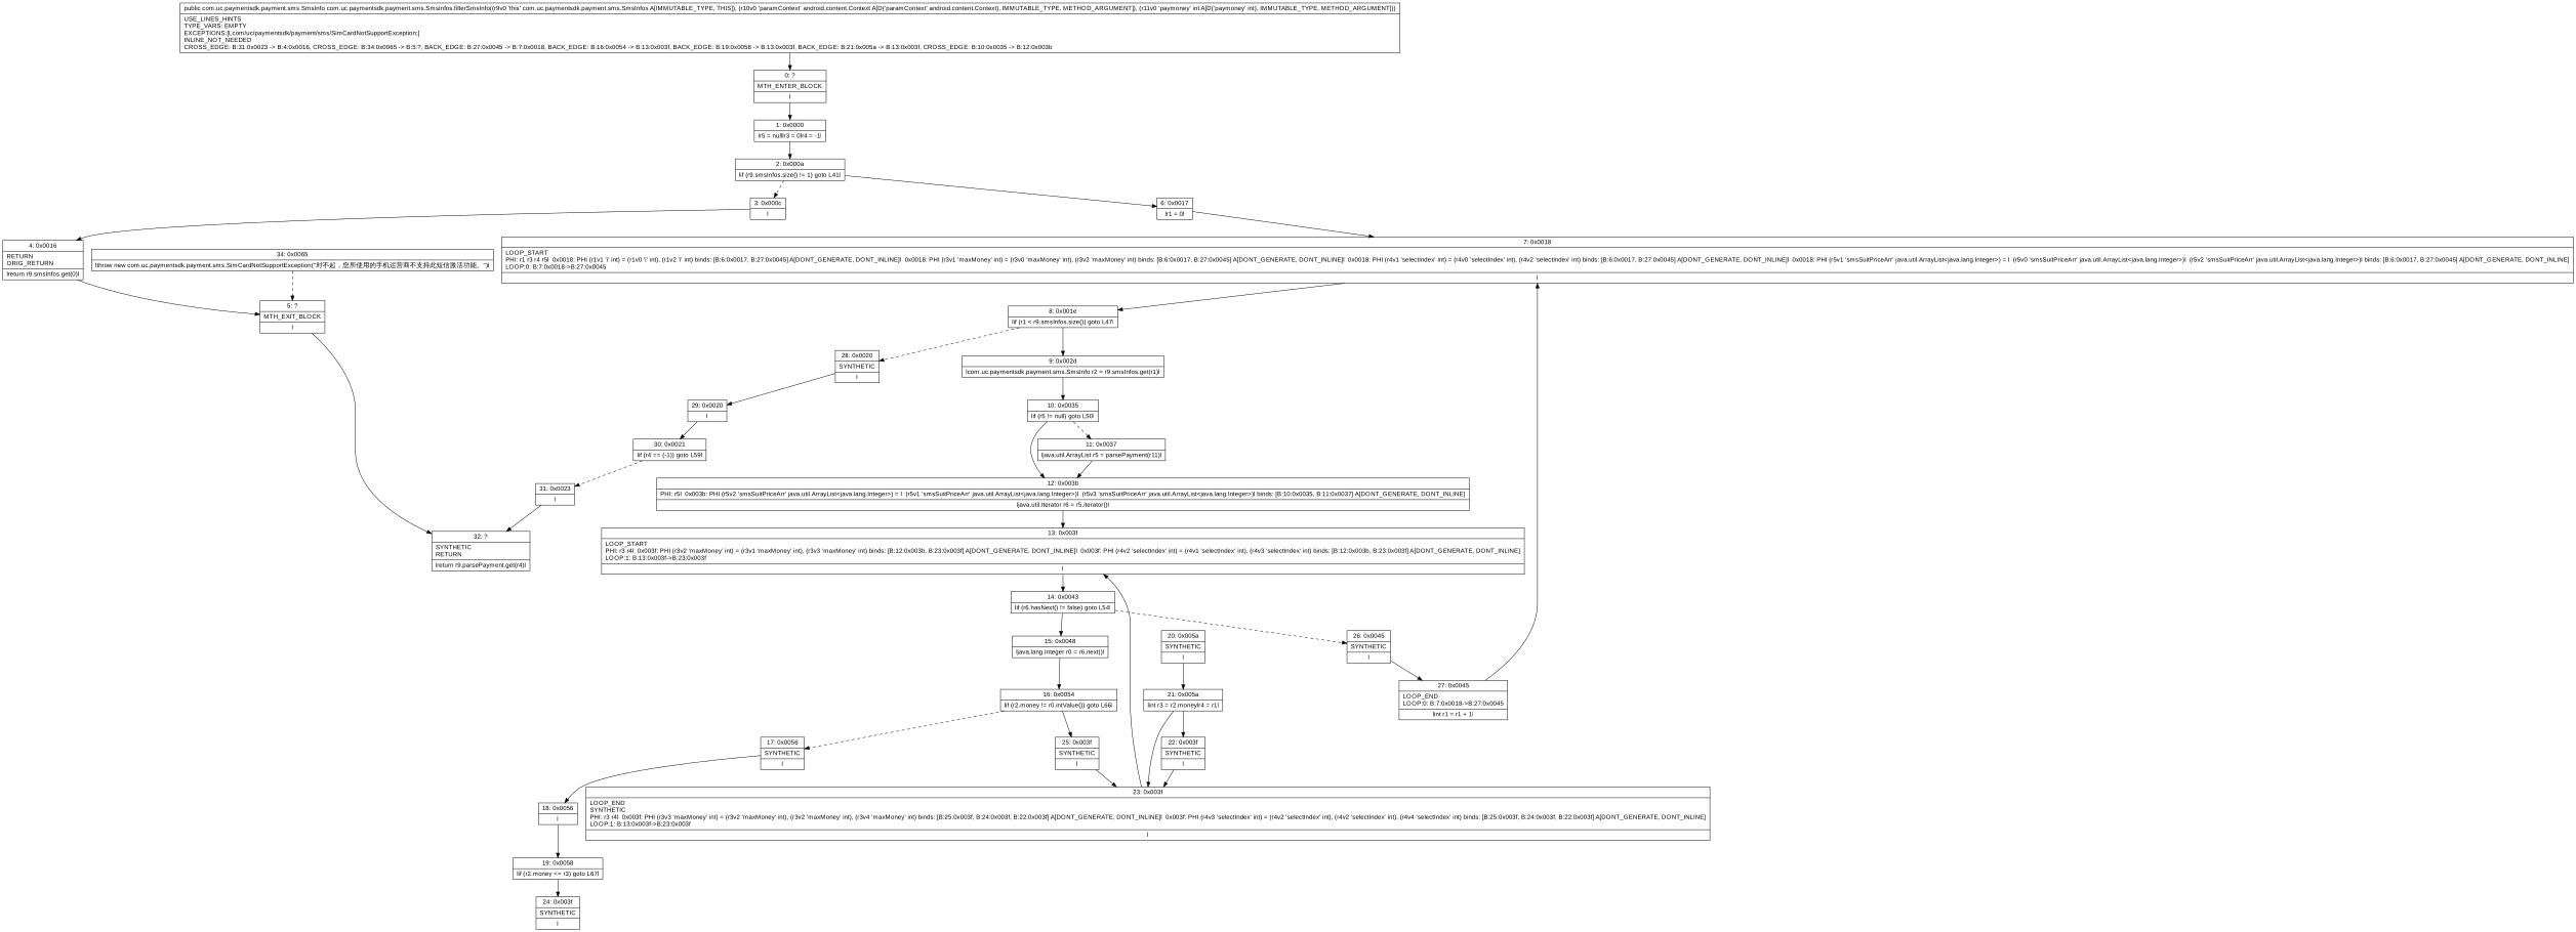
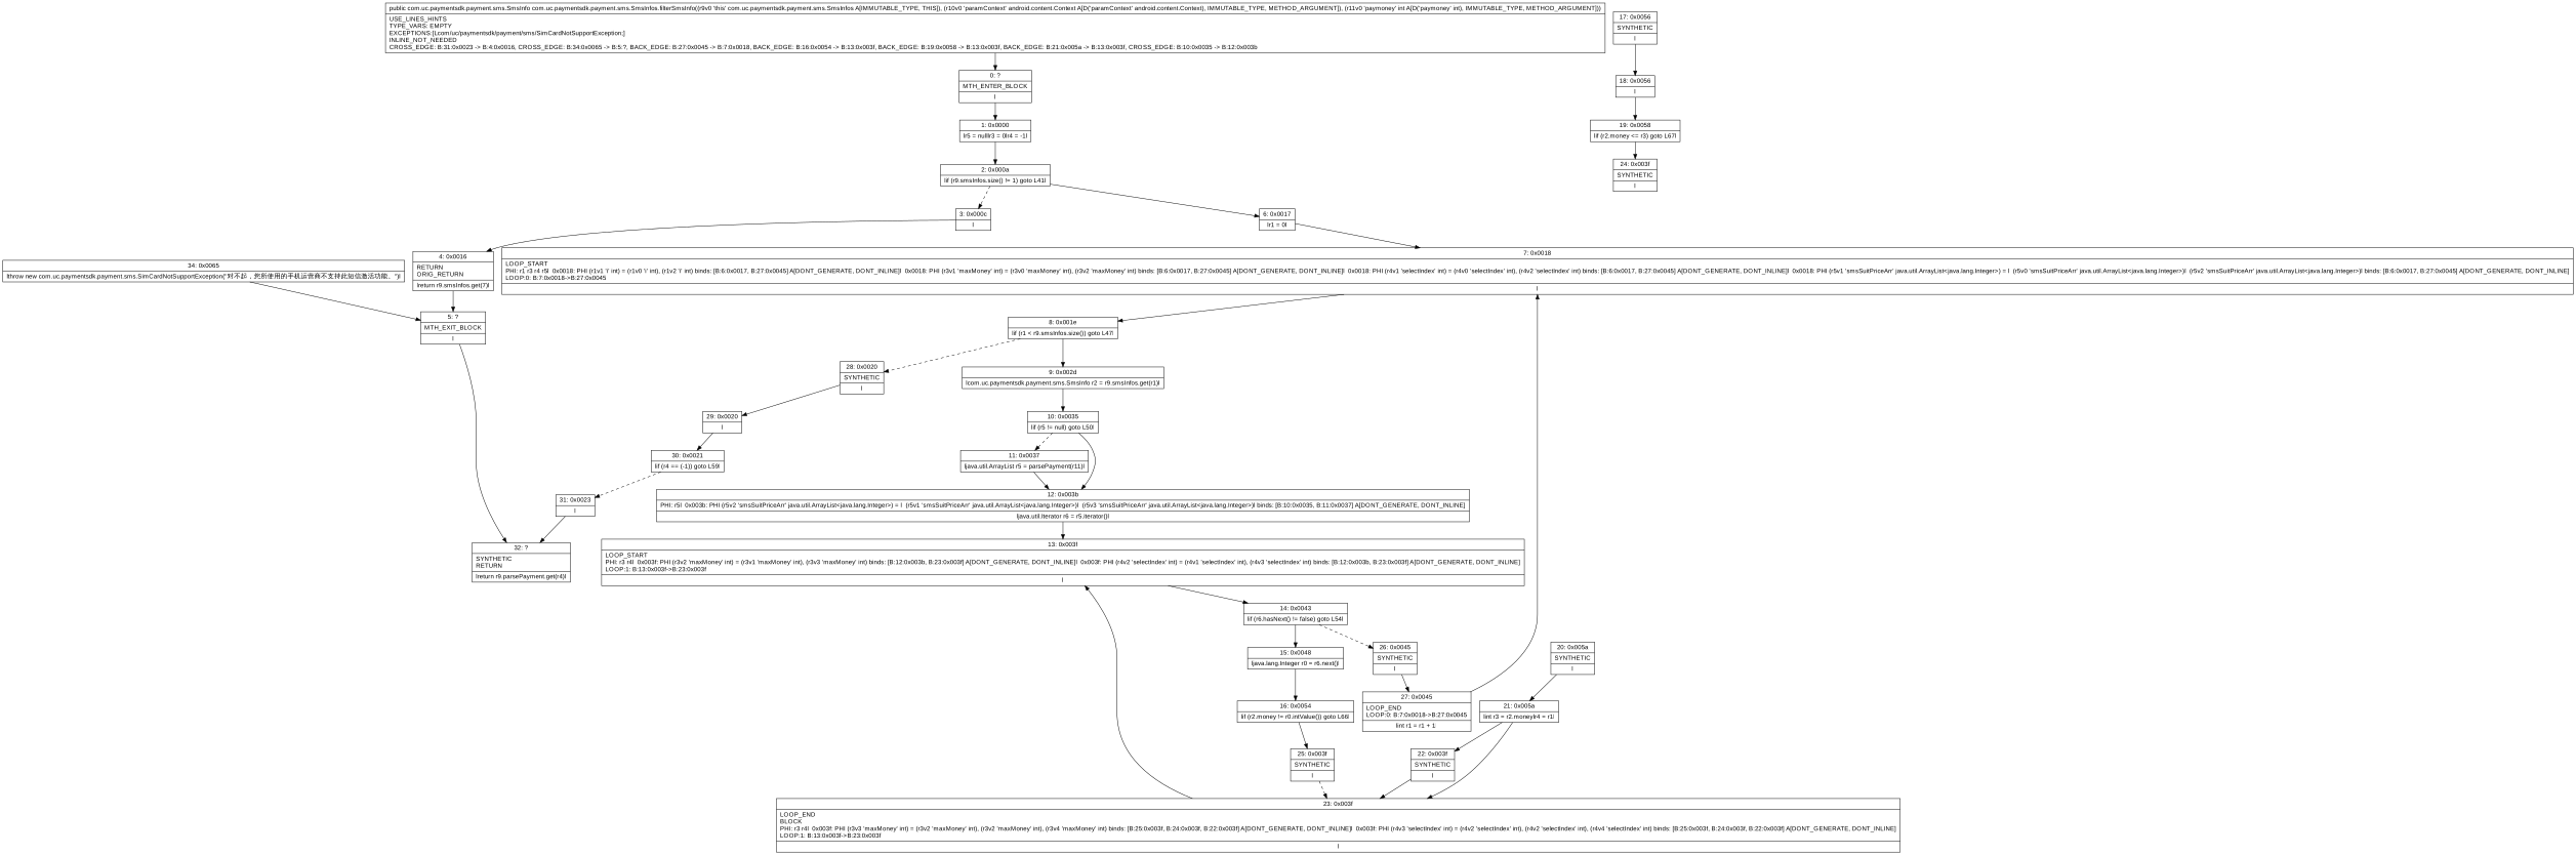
  digraph {
    fontname="Liberation Sans"
    node [fontname="Liberation Sans" shape=record]
    edge [fontname="Liberation Sans"]
    n1 [label="{0\:\ ?|MTH_ENTER_BLOCK\l|l}"]
    n2 [label="{1\:\ 0x0000|lr5 = nulllr3 = 0lr4 = \-1l}"]
    n3 [label="{2\:\ 0x000a|lif (r9.smsInfos.size() != 1) goto L41l}"]
    n4 [label="{3\:\ 0x000c|l}"]
    n5 [label="{6\:\ 0x0017|lr1 = 0l}"]
-   n6 [label="{4\:\ 0x0016|RETURN\lORIG_RETURN\l|lreturn r9.smsInfos.get(0)l}"]
+   n6 [label="{4\:\ 0x0016|RETURN\lORIG_RETURN\l|lreturn r9.smsInfos.get(7)l}"]
    n7 [label="{7\:\ 0x0018|LOOP_START\lPHI: r1 r3 r4 r5l  0x0018: PHI (r1v1 'i' int) = (r1v0 'i' int), (r1v2 'i' int) binds: [B:6:0x0017, B:27:0x0045] A[DONT_GENERATE, DONT_INLINE]l  0x0018: PHI (r3v1 'maxMoney' int) = (r3v0 'maxMoney' int), (r3v2 'maxMoney' int) binds: [B:6:0x0017, B:27:0x0045] A[DONT_GENERATE, DONT_INLINE]l  0x0018: PHI (r4v1 'selectIndex' int) = (r4v0 'selectIndex' int), (r4v2 'selectIndex' int) binds: [B:6:0x0017, B:27:0x0045] A[DONT_GENERATE, DONT_INLINE]l  0x0018: PHI (r5v1 'smsSuitPriceArr' java.util.ArrayList\<java.lang.Integer\>) = l  (r5v0 'smsSuitPriceArr' java.util.ArrayList\<java.lang.Integer\>)l  (r5v2 'smsSuitPriceArr' java.util.ArrayList\<java.lang.Integer\>)l binds: [B:6:0x0017, B:27:0x0045] A[DONT_GENERATE, DONT_INLINE]\lLOOP:0: B:7:0x0018\-\>B:27:0x0045\l|l}"]
    n8 [label="{5\:\ ?|MTH_EXIT_BLOCK\l|l}"]
    n9 [label="{32\:\ ?|SYNTHETIC\lRETURN\l|lreturn r9.parsePayment.get(r4)l}"]
    n10 [label="{8\:\ 0x001e|lif (r1 \< r9.smsInfos.size()) goto L47l}"]
    n11 [label="{9\:\ 0x002d|lcom.uc.paymentsdk.payment.sms.SmsInfo r2 = r9.smsInfos.get(r1)l}"]
    n12 [label="{28\:\ 0x0020|SYNTHETIC\l|l}"]
    n13 [label="{10\:\ 0x0035|lif (r5 != null) goto L50l}"]
    n14 [label="{29\:\ 0x0020|l}"]
    n15 [label="{11\:\ 0x0037|ljava.util.ArrayList r5 = parsePayment(r11)l}"]
    n16 [label="{12\:\ 0x003b|PHI: r5l  0x003b: PHI (r5v2 'smsSuitPriceArr' java.util.ArrayList\<java.lang.Integer\>) = l  (r5v1 'smsSuitPriceArr' java.util.ArrayList\<java.lang.Integer\>)l  (r5v3 'smsSuitPriceArr' java.util.ArrayList\<java.lang.Integer\>)l binds: [B:10:0x0035, B:11:0x0037] A[DONT_GENERATE, DONT_INLINE]\l|ljava.util.Iterator r6 = r5.iterator()l}"]
    n17 [label="{13\:\ 0x003f|LOOP_START\lPHI: r3 r4l  0x003f: PHI (r3v2 'maxMoney' int) = (r3v1 'maxMoney' int), (r3v3 'maxMoney' int) binds: [B:12:0x003b, B:23:0x003f] A[DONT_GENERATE, DONT_INLINE]l  0x003f: PHI (r4v2 'selectIndex' int) = (r4v1 'selectIndex' int), (r4v3 'selectIndex' int) binds: [B:12:0x003b, B:23:0x003f] A[DONT_GENERATE, DONT_INLINE]\lLOOP:1: B:13:0x003f\-\>B:23:0x003f\l|l}"]
    n18 [label="{14\:\ 0x0043|lif (r6.hasNext() != false) goto L54l}"]
    n19 [label="{15\:\ 0x0048|ljava.lang.Integer r0 = r6.next()l}"]
    n20 [label="{26\:\ 0x0045|SYNTHETIC\l|l}"]
    n21 [label="{16\:\ 0x0054|lif (r2.money != r0.intValue()) goto L66l}"]
    n22 [label="{27\:\ 0x0045|LOOP_END\lLOOP:0: B:7:0x0018\-\>B:27:0x0045\l|lint r1 = r1 + 1l}"]
    n23 [label="{17\:\ 0x0056|SYNTHETIC\l|l}"]
    n24 [label="{25\:\ 0x003f|SYNTHETIC\l|l}"]
    n25 [label="{18\:\ 0x0056|l}"]
-   n26 [label="{23\:\ 0x003f|LOOP_END\lSYNTHETIC\lPHI: r3 r4l  0x003f: PHI (r3v3 'maxMoney' int) = (r3v2 'maxMoney' int), (r3v2 'maxMoney' int), (r3v4 'maxMoney' int) binds: [B:25:0x003f, B:24:0x003f, B:22:0x003f] A[DONT_GENERATE, DONT_INLINE]l  0x003f: PHI (r4v3 'selectIndex' int) = (r4v2 'selectIndex' int), (r4v2 'selectIndex' int), (r4v4 'selectIndex' int) binds: [B:25:0x003f, B:24:0x003f, B:22:0x003f] A[DONT_GENERATE, DONT_INLINE]\lLOOP:1: B:13:0x003f\-\>B:23:0x003f\l|l}"]
+   n26 [label="{23\:\ 0x003f|LOOP_END\lBLOCK\lPHI: r3 r4l  0x003f: PHI (r3v3 'maxMoney' int) = (r3v2 'maxMoney' int), (r3v2 'maxMoney' int), (r3v4 'maxMoney' int) binds: [B:25:0x003f, B:24:0x003f, B:22:0x003f] A[DONT_GENERATE, DONT_INLINE]l  0x003f: PHI (r4v3 'selectIndex' int) = (r4v2 'selectIndex' int), (r4v2 'selectIndex' int), (r4v4 'selectIndex' int) binds: [B:25:0x003f, B:24:0x003f, B:22:0x003f] A[DONT_GENERATE, DONT_INLINE]\lLOOP:1: B:13:0x003f\-\>B:23:0x003f\l|l}"]
    n27 [label="{19\:\ 0x0058|lif (r2.money \<= r3) goto L67l}"]
    n28 [label="{24\:\ 0x003f|SYNTHETIC\l|l}"]
    n29 [label="{20\:\ 0x005a|SYNTHETIC\l|l}"]
    n30 [label="{21\:\ 0x005a|lint r3 = r2.moneylr4 = r1l}"]
    n31 [label="{22\:\ 0x003f|SYNTHETIC\l|l}"]
    n32 [label="{30\:\ 0x0021|lif (r4 == (\-1)) goto L59l}"]
    n33 [label="{31\:\ 0x0023|l}"]
    n34 [label="{34\:\ 0x0065|lthrow new com.uc.paymentsdk.payment.sms.SimCardNotSupportException(\"对不起，您所使用的手机运营商不支持此短信激活功能。\")l}"]
    n35 [label="{public com.uc.paymentsdk.payment.sms.SmsInfo com.uc.paymentsdk.payment.sms.SmsInfos.filterSmsInfo((r9v0 'this' com.uc.paymentsdk.payment.sms.SmsInfos A[IMMUTABLE_TYPE, THIS]), (r10v0 'paramContext' android.content.Context A[D('paramContext' android.content.Context), IMMUTABLE_TYPE, METHOD_ARGUMENT]), (r11v0 'paymoney' int A[D('paymoney' int), IMMUTABLE_TYPE, METHOD_ARGUMENT]))  | USE_LINES_HINTS\lTYPE_VARS: EMPTY\lEXCEPTIONS:[Lcom\/uc\/paymentsdk\/payment\/sms\/SimCardNotSupportException;]\lINLINE_NOT_NEEDED\lCROSS_EDGE: B:31:0x0023 \-\> B:4:0x0016, CROSS_EDGE: B:34:0x0065 \-\> B:5:?, BACK_EDGE: B:27:0x0045 \-\> B:7:0x0018, BACK_EDGE: B:16:0x0054 \-\> B:13:0x003f, BACK_EDGE: B:19:0x0058 \-\> B:13:0x003f, BACK_EDGE: B:21:0x005a \-\> B:13:0x003f, CROSS_EDGE: B:10:0x0035 \-\> B:12:0x003b\l}"]
    n1 -> n2
    n2 -> n3
    n3 -> n4 [style=dashed]
    n3 -> n5
    n4 -> n6
    n5 -> n7
    n6 -> n8
    n7 -> n10
    n8 -> n9
    n10 -> n11
    n10 -> n12 [style=dashed]
    n11 -> n13
    n12 -> n14
    n13 -> n15 [style=dashed]
    n13 -> n16
    n14 -> n32
    n15 -> n16
    n16 -> n17
    n17 -> n18
    n18 -> n19
    n18 -> n20 [style=dashed]
    n19 -> n21
    n20 -> n22
-   n21 -> n23 [style=dashed]
    n21 -> n24
    n22 -> n7
    n23 -> n25
-   n24 -> n26
+   n24 -> n26 [style=dashed]
    n25 -> n27
    n26 -> n17
    n27 -> n28
    n29 -> n30
    n30 -> n26
    n30 -> n31
    n31 -> n26
    n32 -> n33 [style=dashed]
    n33 -> n9
-   n34 -> n8 [style=dashed]
+   n34 -> n8
    n35 -> n1
  }
